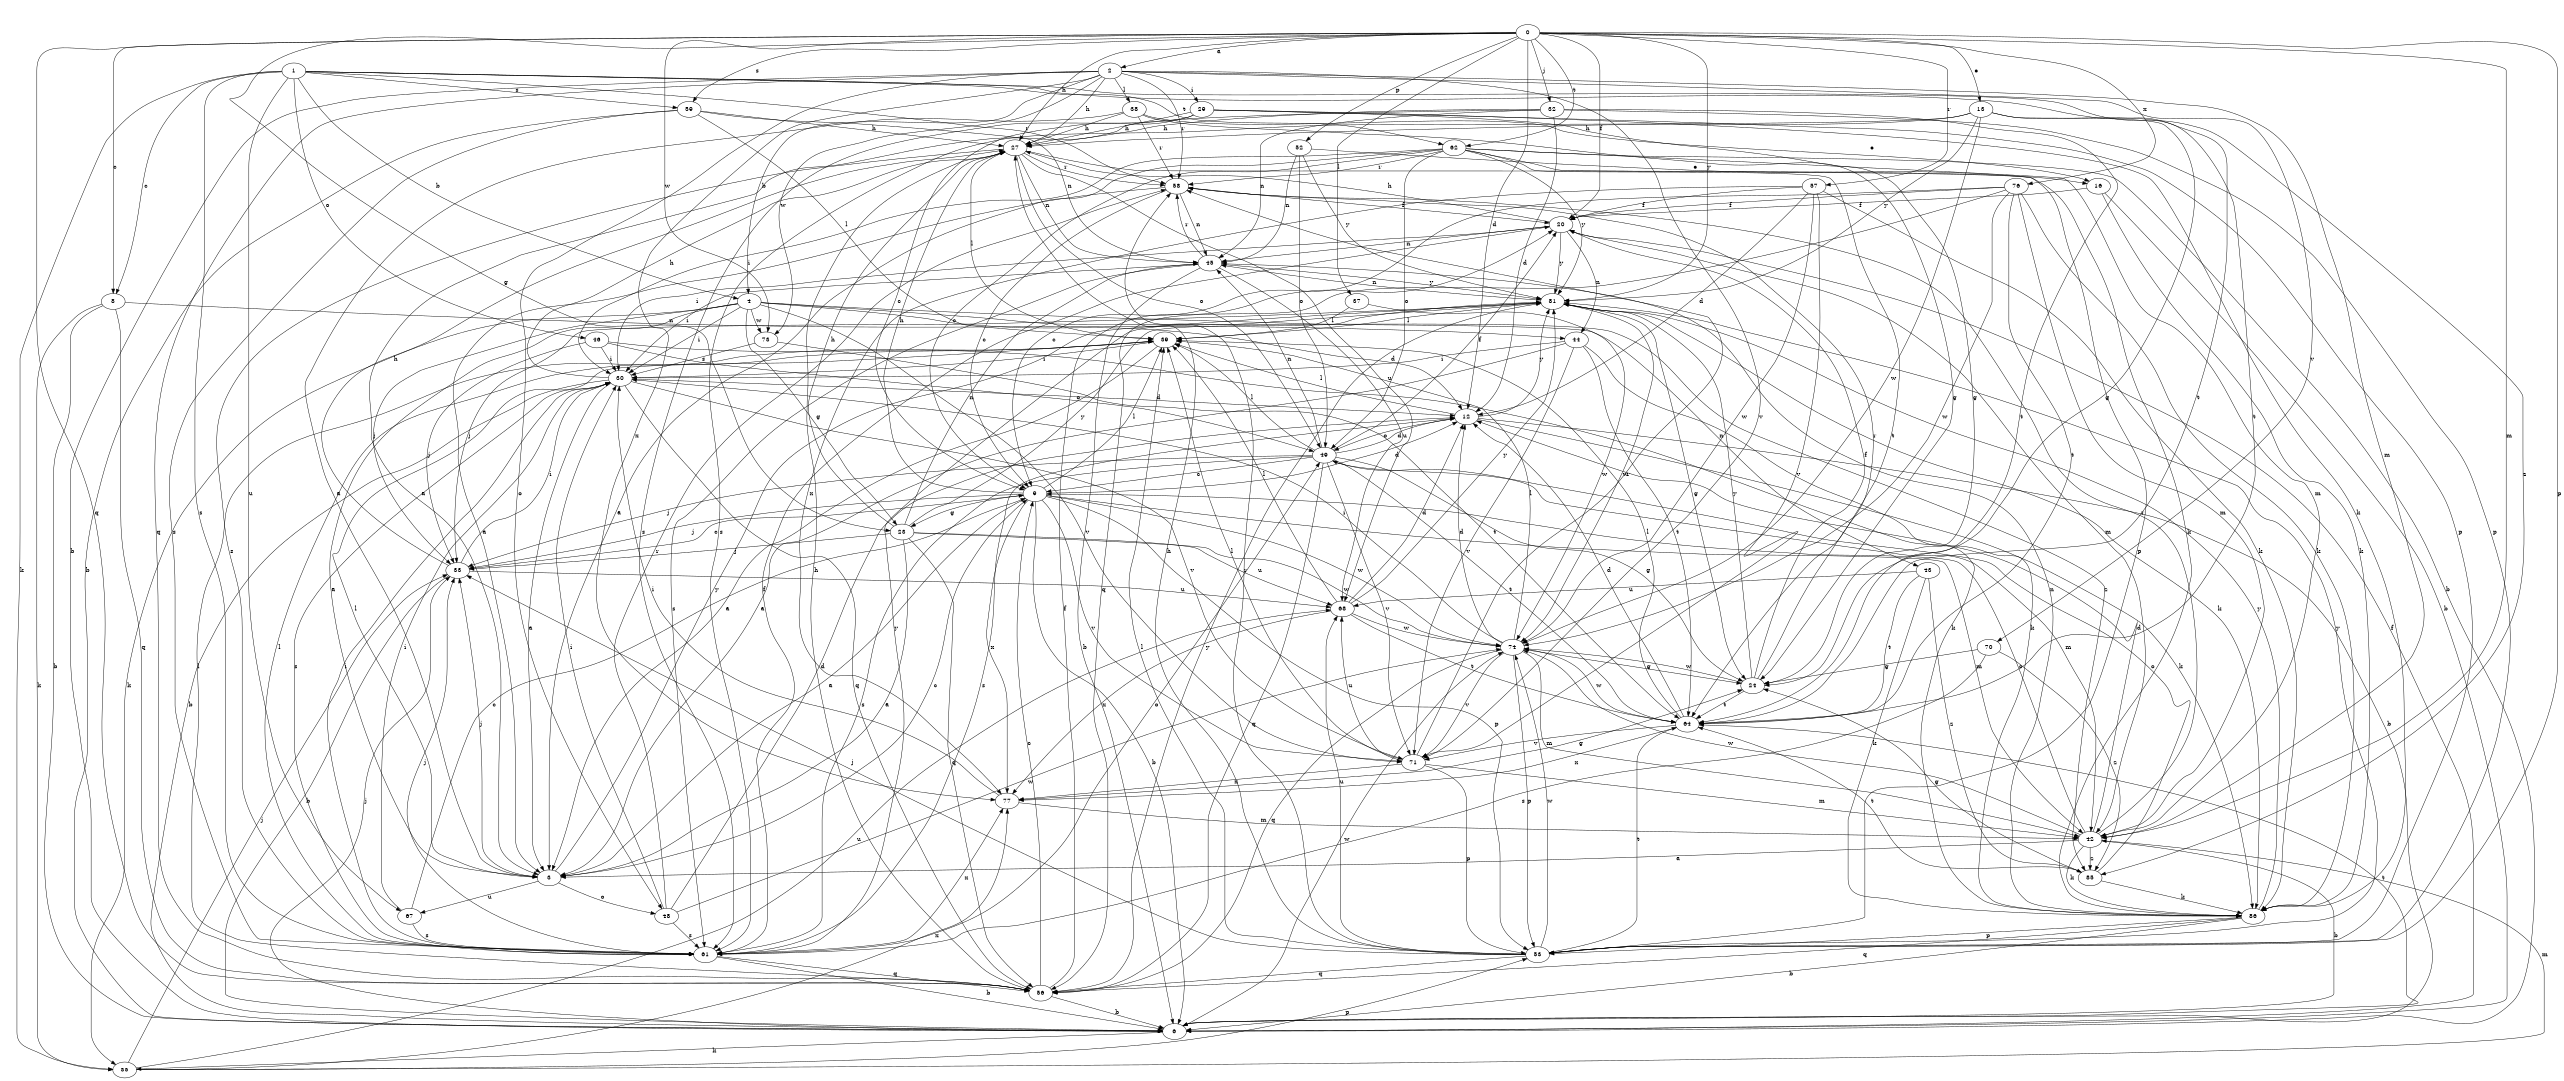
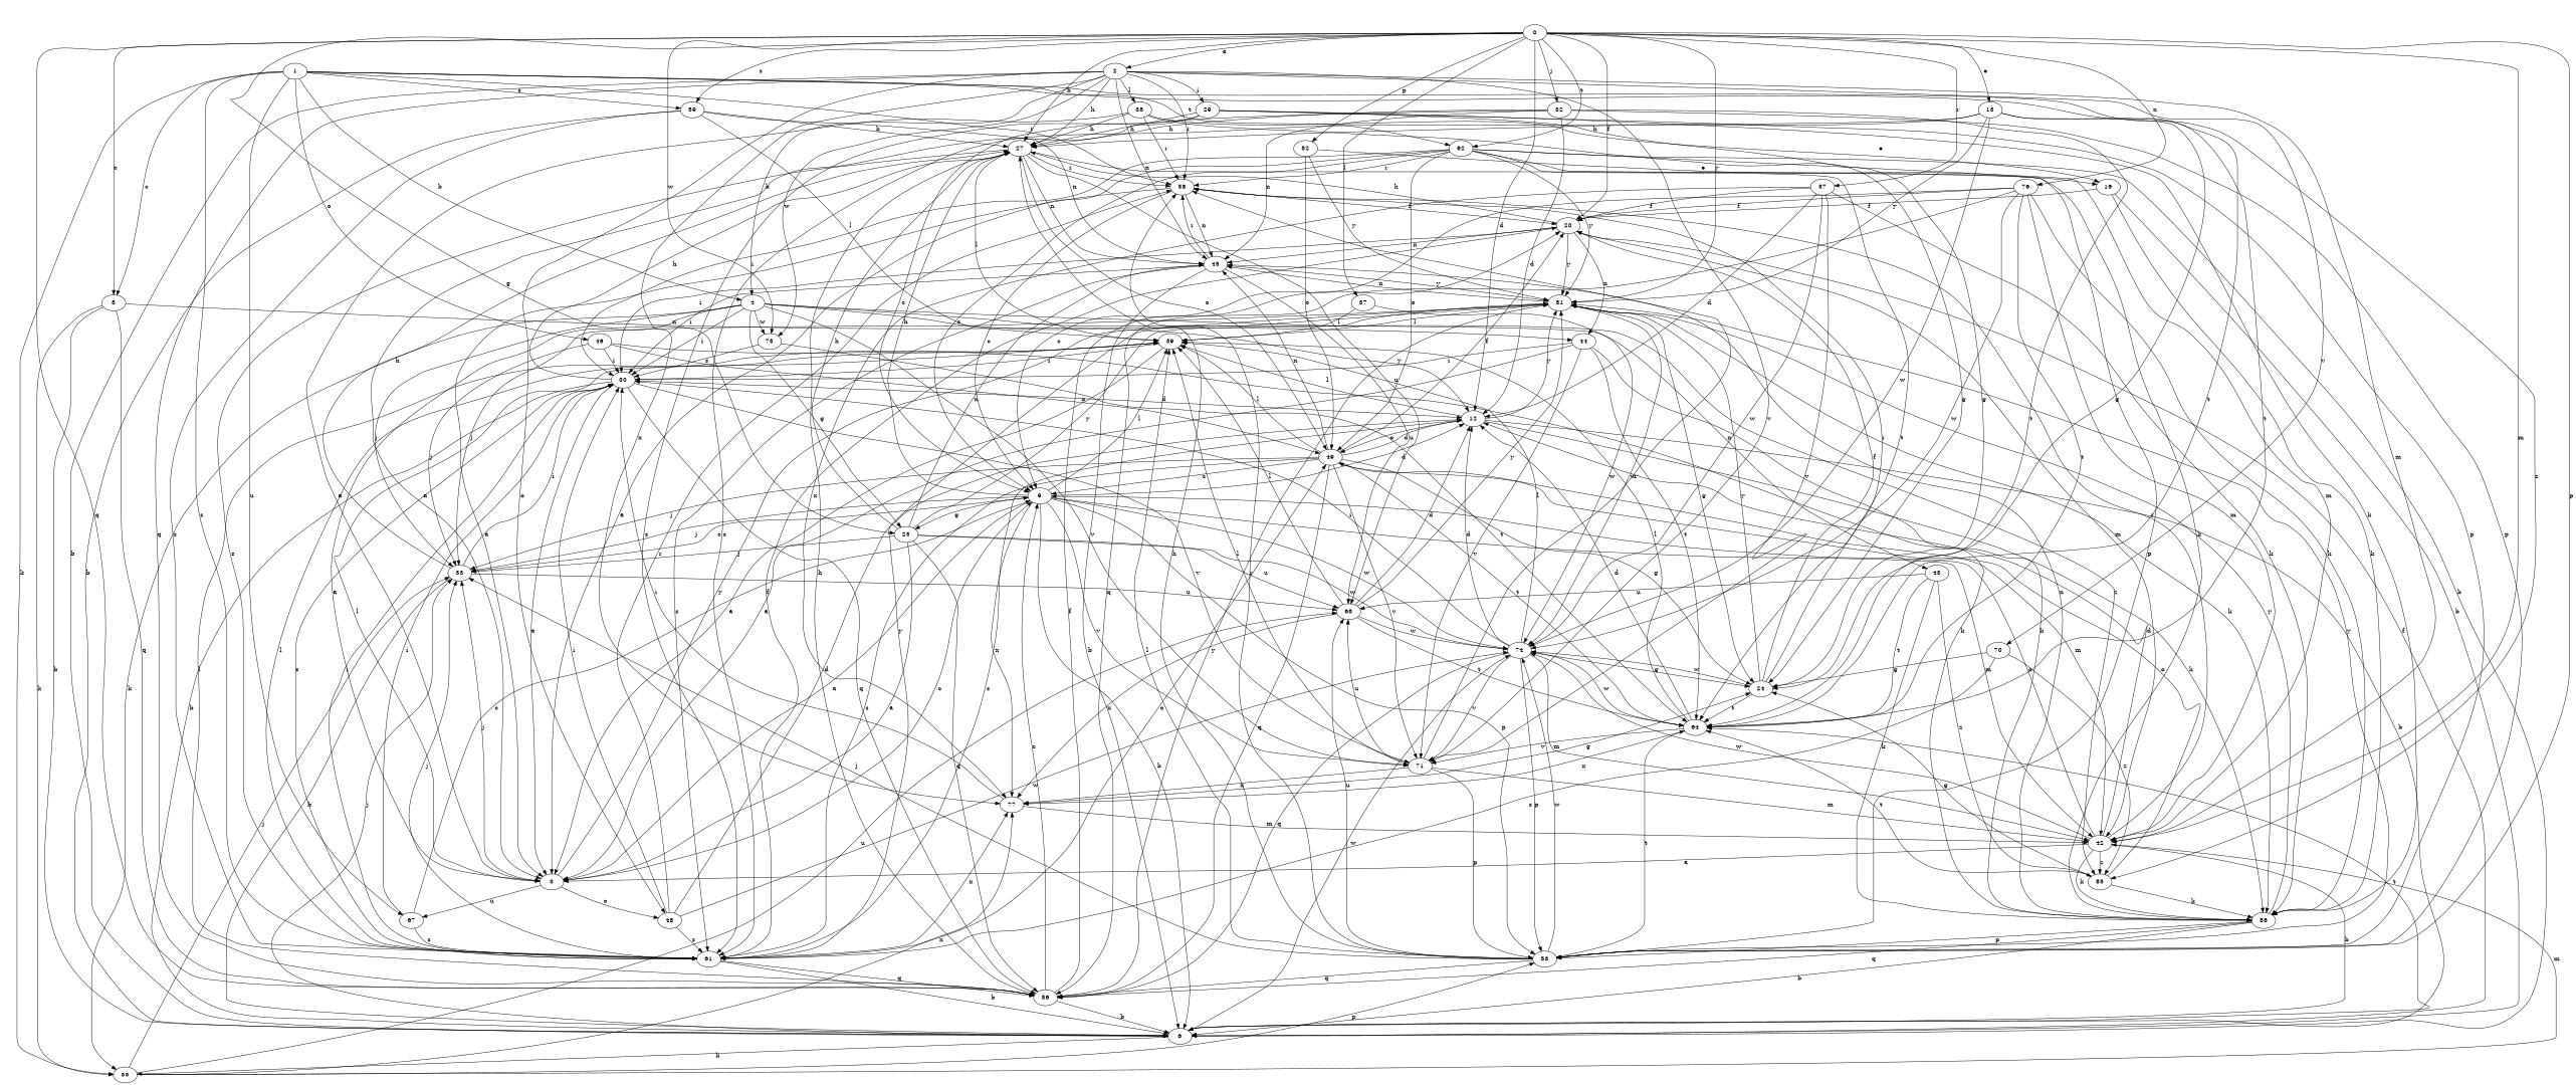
  strict digraph {
    0
    2
    8
    12
    13
    20
    23
    27
    32
    37
    42
    52
    53
    56
    57
    59
    62
    73
    76
    81
    4
    58
    6
    29
    38
    48
    70
    71
    77
    35
    44
    61
    39
    n34 [label=86]
    49
    64
    74
    24
    30
    45
    3
    33
    68
    85
    9
    16
    1
    46
    67
    43
    0 -> 2 [label=a]
    0 -> 8 [label=c]
    0 -> 12 [label=d]
    0 -> 13 [label=e]
    0 -> 20 [label=f]
    0 -> 23 [label=g]
    0 -> 27 [label=h]
    0 -> 32 [label=j]
    0 -> 37 [label=l]
    0 -> 42 [label=m]
    0 -> 52 [label=p]
    0 -> 53 [label=p]
    0 -> 56 [label=q]
    0 -> 57 [label=r]
    0 -> 59 [label=s]
    0 -> 62 [label=t]
    0 -> 73 [label=w]
    0 -> 76 [label=x]
    0 -> 81 [label=y]
    2 -> 27 [label=h]
    2 -> 42 [label=m]
    2 -> 56 [label=q]
    2 -> 73 [label=w]
    2 -> 4 [label=b]
    2 -> 58 [label=r]
    2 -> 6 [label=b]
    2 -> 29 [label=i]
    2 -> 38 [label=l]
    2 -> 48 [label=o]
    2 -> 70 [label=v]
    2 -> 71 [label=v]
    2 -> 77 [label=x]
    8 -> 56 [label=q]
    8 -> 6 [label=b]
    8 -> 35 [label=k]
    8 -> 44 [label=n]
    12 -> 81 [label=y]
    12 -> 6 [label=b]
    12 -> 61 [label=s]
    12 -> 39 [label=l]
    12 -> n34 [label=k]
    12 -> 49 [label=o]
    13 -> 27 [label=h]
    13 -> 81 [label=y]
    13 -> 61 [label=s]
    13 -> 64 [label=t]
    13 -> 74 [label=w]
    13 -> 24 [label=g]
    20 -> 27 [label=h]
    20 -> 42 [label=m]
    20 -> 81 [label=y]
    20 -> 44 [label=n]
    20 -> 30 [label=i]
    20 -> 45 [label=n]
    23 -> 27 [label=h]
    23 -> 56 [label=q]
    23 -> 81 [label=y]
    23 -> 74 [label=w]
    23 -> 45 [label=n]
    23 -> 3 [label=a]
    23 -> 33 [label=j]
    23 -> 68 [label=u]
    27 -> 58 [label=r]
    27 -> 61 [label=s]
    27 -> 39 [label=l]
    27 -> n34 [label=k]
    27 -> 49 [label=o]
    27 -> 45 [label=n]
    27 -> 68 [label=u]
    32 -> 12 [label=d]
    32 -> 27 [label=h]
    32 -> 53 [label=p]
    32 -> 64 [label=t]
    32 -> 45 [label=n]
    32 -> 3 [label=a]
    37 -> 39 [label=l]
    37 -> 74 [label=w]
    42 -> 12 [label=d]
    42 -> 58 [label=r]
    42 -> 6 [label=b]
    42 -> n34 [label=k]
    42 -> 74 [label=w]
    42 -> 3 [label=a]
    42 -> 85 [label=z]
    42 -> 9 [label=c]
    52 -> 81 [label=y]
    52 -> 49 [label=o]
-   52 -> 45 [label=n]
+   2 -> 45 [label=n]
    52 -> 16 [label=e]
    53 -> 27 [label=h]
    53 -> 56 [label=q]
    53 -> 81 [label=y]
    53 -> 58 [label=r]
    53 -> 39 [label=l]
    53 -> 64 [label=t]
    53 -> 74 [label=w]
    53 -> 33 [label=j]
    53 -> 68 [label=u]
    56 -> 20 [label=f]
    56 -> 27 [label=h]
    56 -> 81 [label=y]
    56 -> 6 [label=b]
    56 -> 39 [label=l]
    56 -> 9 [label=c]
    57 -> 12 [label=d]
    57 -> 20 [label=f]
    57 -> 71 [label=v]
    57 -> 77 [label=x]
    57 -> n34 [label=k]
    57 -> 74 [label=w]
    59 -> 27 [label=h]
    59 -> 6 [label=b]
    59 -> 61 [label=s]
    59 -> 39 [label=l]
    59 -> 45 [label=n]
    62 -> 42 [label=m]
    62 -> 53 [label=p]
    62 -> 81 [label=y]
    62 -> 58 [label=r]
    62 -> 6 [label=b]
    62 -> 49 [label=o]
    62 -> 64 [label=t]
    62 -> 30 [label=i]
    62 -> 3 [label=a]
    62 -> 9 [label=c]
    73 -> 64 [label=t]
    73 -> 30 [label=s]
    76 -> 20 [label=f]
    76 -> 42 [label=m]
    76 -> 56 [label=q]
    76 -> n34 [label=k]
    76 -> 64 [label=t]
    76 -> 74 [label=w]
    76 -> 9 [label=c]
    81 -> 39 [label=l]
    81 -> n34 [label=k]
    81 -> 74 [label=w]
    81 -> 24 [label=g]
    81 -> 45 [label=n]
    81 -> 33 [label=j]
-   4 -> 12 [label=d]
+   4 -> 12 [label=y]
    4 -> 23 [label=g]
    4 -> 73 [label=w]
    4 -> 71 [label=v]
    4 -> 35 [label=k]
    4 -> 30 [label=i]
    4 -> 3 [label=a]
    4 -> 33 [label=j]
    4 -> 85 [label=z]
    4 -> 43 [label=n]
    58 -> 20 [label=f]
    58 -> 45 [label=n]
    58 -> 3 [label=a]
    58 -> 9 [label=c]
    6 -> 20 [label=f]
    6 -> 35 [label=k]
    6 -> 64 [label=t]
    6 -> 74 [label=w]
    6 -> 33 [label=j]
    29 -> 27 [label=h]
    29 -> 53 [label=p]
    29 -> 61 [label=s]
    29 -> n34 [label=k]
    29 -> 24 [label=g]
    29 -> 9 [label=c]
    38 -> 27 [label=h]
    38 -> 58 [label=r]
    38 -> 24 [label=g]
    38 -> 3 [label=a]
    38 -> 16 [label=e]
    48 -> 12 [label=d]
    48 -> 58 [label=r]
    48 -> 61 [label=s]
    48 -> 74 [label=w]
    48 -> 30 [label=i]
    70 -> 61 [label=s]
    70 -> 24 [label=g]
    70 -> 85 [label=z]
    71 -> 42 [label=m]
    71 -> 53 [label=p]
    71 -> 58 [label=r]
    71 -> 77 [label=x]
    71 -> 39 [label=l]
    71 -> 68 [label=u]
    77 -> 42 [label=m]
    77 -> 24 [label=g]
    77 -> 30 [label=i]
    35 -> 42 [label=m]
    35 -> 53 [label=p]
    35 -> 77 [label=x]
    35 -> 33 [label=j]
    35 -> 68 [label=u]
    44 -> 71 [label=v]
    44 -> n34 [label=k]
    44 -> 64 [label=t]
    44 -> 30 [label=i]
    44 -> 3 [label=a]
    61 -> 20 [label=f]
    61 -> 56 [label=q]
    61 -> 81 [label=y]
    61 -> 6 [label=b]
    61 -> 77 [label=x]
    61 -> 39 [label=l]
    61 -> 49 [label=o]
    61 -> 30 [label=i]
    61 -> 33 [label=j]
    39 -> 30 [label=i]
    39 -> 3 [label=a]
    n34 -> 53 [label=p]
    n34 -> 56 [label=q]
    n34 -> 81 [label=y]
    n34 -> 6 [label=b]
    n34 -> 45 [label=n]
    49 -> 12 [label=d]
    49 -> 20 [label=f]
    49 -> 42 [label=m]
    49 -> 56 [label=q]
    49 -> 71 [label=v]
    49 -> 61 [label=s]
    49 -> 39 [label=l]
    49 -> 64 [label=t]
    49 -> 24 [label=g]
    49 -> 45 [label=n]
    49 -> 33 [label=j]
    49 -> 9 [label=c]
    64 -> 12 [label=d]
    64 -> 71 [label=v]
    64 -> 77 [label=x]
    64 -> 39 [label=l]
    64 -> 74 [label=w]
    74 -> 12 [label=d]
    74 -> 42 [label=m]
    74 -> 53 [label=p]
    74 -> 56 [label=q]
    74 -> 71 [label=v]
    74 -> 39 [label=l]
    74 -> 24 [label=g]
    74 -> 30 [label=i]
    24 -> 20 [label=f]
    24 -> 81 [label=y]
    24 -> 58 [label=r]
    24 -> 64 [label=t]
    24 -> 74 [label=w]
    30 -> 12 [label=d]
    30 -> 27 [label=h]
    30 -> 56 [label=q]
    30 -> 6 [label=b]
    30 -> 71 [label=v]
    30 -> 61 [label=s]
    30 -> 3 [label=a]
    45 -> 81 [label=y]
    45 -> 58 [label=r]
    45 -> 6 [label=b]
    45 -> 61 [label=s]
    45 -> 30 [label=i]
    45 -> 68 [label=u]
    3 -> 81 [label=y]
    3 -> 48 [label=o]
    3 -> 39 [label=l]
    3 -> 33 [label=j]
    3 -> 9 [label=c]
    3 -> 67 [label=u]
    33 -> 27 [label=h]
    33 -> 6 [label=b]
    33 -> 30 [label=i]
    33 -> 68 [label=u]
    33 -> 9 [label=c]
    68 -> 12 [label=d]
    68 -> 81 [label=y]
    68 -> 77 [label=x]
    68 -> 39 [label=l]
    68 -> 64 [label=t]
    68 -> 74 [label=w]
    85 -> n34 [label=k]
    85 -> 49 [label=o]
    85 -> 64 [label=t]
    85 -> 24 [label=g]
    9 -> 12 [label=d]
    9 -> 23 [label=g]
    9 -> 27 [label=h]
    9 -> 42 [label=m]
    9 -> 53 [label=p]
    9 -> 6 [label=b]
    9 -> 71 [label=v]
    9 -> 77 [label=x]
    9 -> 39 [label=l]
    9 -> 74 [label=w]
    9 -> 3 [label=a]
    9 -> 33 [label=j]
    16 -> 20 [label=f]
    16 -> 6 [label=b]
    16 -> n34 [label=k]
    1 -> 8 [label=c]
    1 -> 59 [label=s]
    1 -> 62 [label=t]
    1 -> 4 [label=b]
    1 -> 58 [label=r]
    1 -> 35 [label=k]
    1 -> 61 [label=s]
    1 -> 64 [label=t]
    1 -> 85 [label=z]
    1 -> 46 [label=o]
    1 -> 67 [label=u]
    46 -> n34 [label=k]
    46 -> 49 [label=o]
    46 -> 30 [label=i]
    46 -> 33 [label=j]
    67 -> 61 [label=s]
    67 -> 30 [label=i]
    67 -> 9 [label=c]
    43 -> n34 [label=k]
    43 -> 64 [label=t]
    43 -> 68 [label=u]
    43 -> 85 [label=z]
  }
